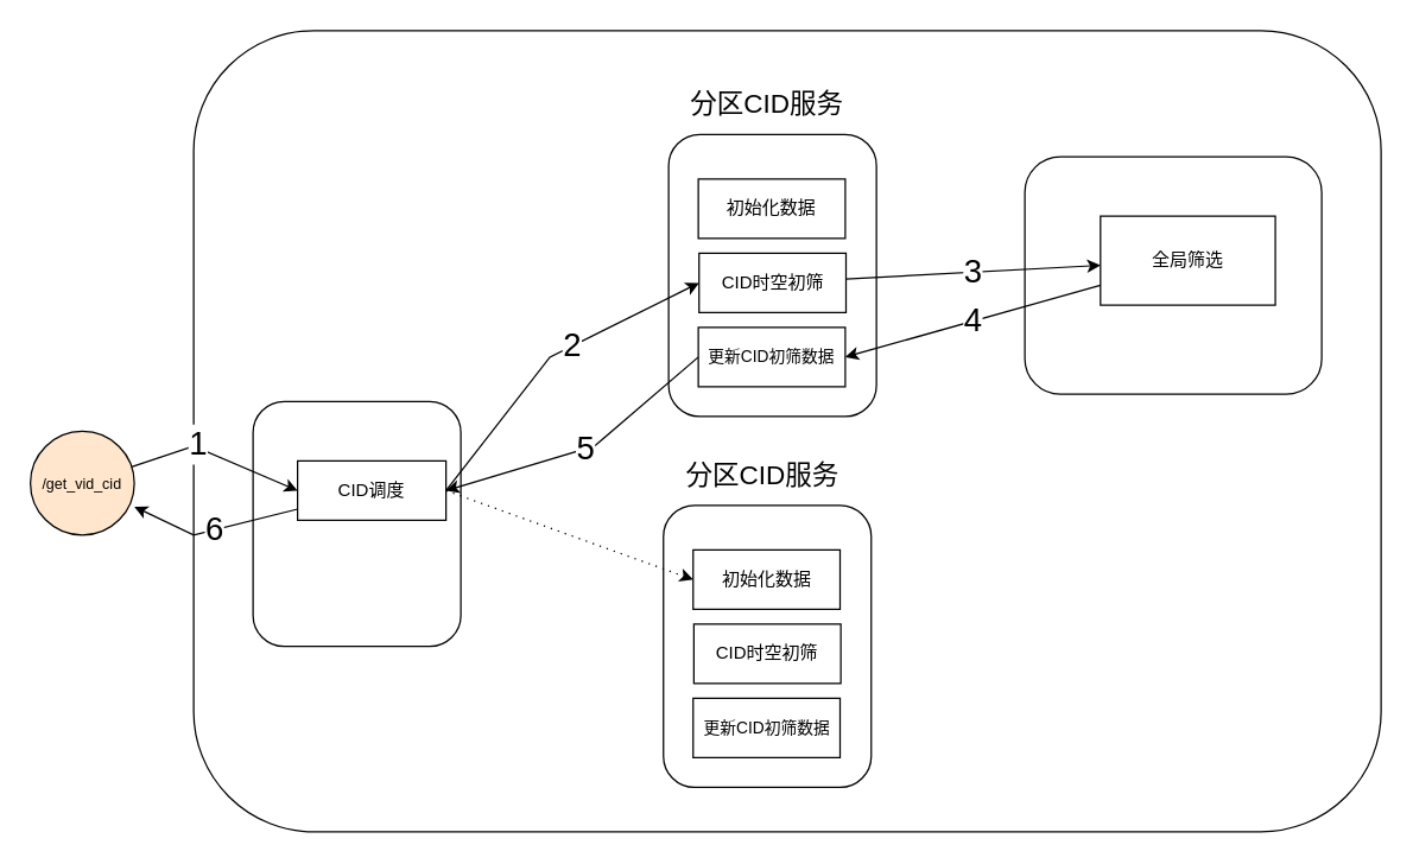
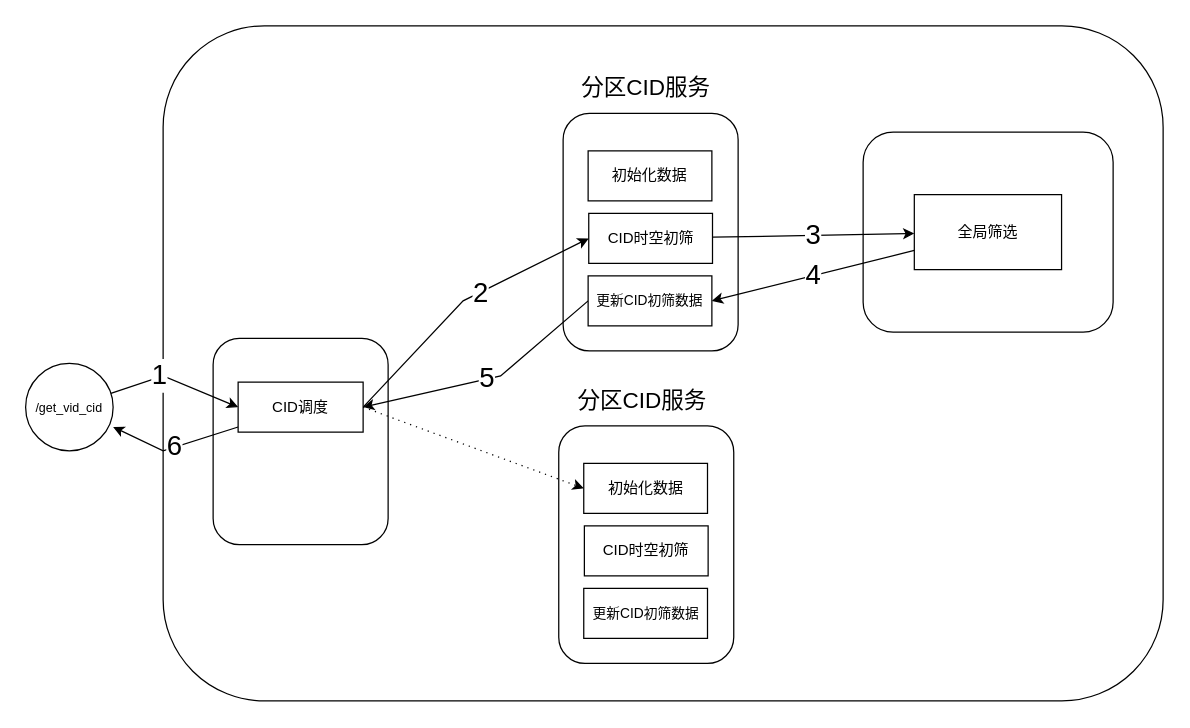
  <mxCell id="0" />
  <mxCell id="1" parent="0" />
  <mxCell id="2" value="" style="rounded=1;whiteSpace=wrap;html=1;fontSize=22;" parent="1" vertex="1"><mxGeometry x="130" y="20" width="800" height="540" as="geometry" /></mxCell>
  <mxCell id="3" value="" style="rounded=1;whiteSpace=wrap;html=1;fontSize=12;" parent="1" vertex="1"><mxGeometry x="170" y="270" width="140" height="165" as="geometry" /></mxCell>
  <mxCell id="4" value="" style="rounded=1;whiteSpace=wrap;html=1;fontSize=12;" parent="1" vertex="1"><mxGeometry x="690" y="105" width="200" height="160" as="geometry" /></mxCell>
- <mxCell id="5" value="全局筛选" style="rounded=0;whiteSpace=wrap;html=1;fontFamily=Helvetica;labelBackgroundColor=none;" parent="1" vertex="1"><mxGeometry x="740.954" y="145" width="117.798" height="60" as="geometry" /></mxCell>
+ <mxCell id="5" value="全局筛选" style="rounded=0;whiteSpace=wrap;html=1;fontFamily=Helvetica;labelBackgroundColor=none;" parent="1" vertex="1"><mxGeometry x="730.954" y="155" width="117.798" height="60" as="geometry" /></mxCell>
  <mxCell id="6" value="分区CID服务" style="text;html=1;strokeColor=none;fillColor=none;align=center;verticalAlign=middle;whiteSpace=wrap;rounded=0;fontSize=18;" parent="1" vertex="1"><mxGeometry x="464" y="60" width="105" height="20" as="geometry" /></mxCell>
  <mxCell id="7" style="edgeStyle=none;rounded=0;orthogonalLoop=1;jettySize=auto;html=1;entryX=0;entryY=0.5;entryDx=0;entryDy=0;" parent="1" source="9" target="20" edge="1"><mxGeometry relative="1" as="geometry"><Array as="points"><mxPoint x="130" y="300" /></Array></mxGeometry></mxCell>
  <mxCell id="8" value="1" style="text;html=1;resizable=0;points=[];align=center;verticalAlign=middle;labelBackgroundColor=#ffffff;fontSize=22;" parent="7" vertex="1" connectable="0"><mxGeometry x="-0.242" y="2" relative="1" as="geometry"><mxPoint as="offset" /></mxGeometry></mxCell>
- <mxCell id="9" value="/get_vid_cid" style="ellipse;whiteSpace=wrap;html=1;aspect=fixed;fontSize=10;fillColor=#ffe6cc;" parent="1" vertex="1"><mxGeometry x="20" y="290" width="70" height="70" as="geometry" /></mxCell>
+ <mxCell id="9" value="/get_vid_cid" style="ellipse;whiteSpace=wrap;html=1;aspect=fixed;fontSize=10;" parent="1" vertex="1"><mxGeometry x="20" y="290" width="70" height="70" as="geometry" /></mxCell>
  <mxCell id="10" value="" style="rounded=1;whiteSpace=wrap;html=1;fontSize=12;" parent="1" vertex="1"><mxGeometry x="450" y="90" width="140" height="190" as="geometry" /></mxCell>
  <mxCell id="11" value="CID时空初筛&lt;br&gt;" style="rounded=0;whiteSpace=wrap;html=1;" parent="1" vertex="1"><mxGeometry x="470.5" y="170" width="99" height="40" as="geometry" /></mxCell>
  <mxCell id="12" value="5" style="edgeStyle=none;rounded=0;orthogonalLoop=1;jettySize=auto;html=1;entryX=1;entryY=0.5;entryDx=0;entryDy=0;fontSize=22;exitX=0;exitY=0.5;exitDx=0;exitDy=0;" parent="1" source="13" target="20" edge="1"><mxGeometry relative="1" as="geometry"><Array as="points"><mxPoint x="400" y="300" /></Array></mxGeometry></mxCell>
  <mxCell id="13" value="&lt;font style=&quot;font-size: 11px&quot;&gt;更新CID初筛数据&lt;/font&gt;&lt;br style=&quot;font-size: 2px&quot;&gt;" style="rounded=0;whiteSpace=wrap;html=1;fontSize=2;" parent="1" vertex="1"><mxGeometry x="470" y="220" width="99" height="40" as="geometry" /></mxCell>
  <mxCell id="14" value="3" style="rounded=0;orthogonalLoop=1;jettySize=auto;html=1;fontSize=22;" parent="1" source="11" target="5" edge="1"><mxGeometry relative="1" as="geometry" /></mxCell>
  <mxCell id="15" value="4" style="rounded=0;orthogonalLoop=1;jettySize=auto;html=1;fontSize=22;entryX=1;entryY=0.5;entryDx=0;entryDy=0;" parent="1" source="5" target="13" edge="1"><mxGeometry relative="1" as="geometry"><mxPoint x="578.752" y="231.568" as="targetPoint" /></mxGeometry></mxCell>
  <mxCell id="16" value="初始化数据" style="rounded=0;whiteSpace=wrap;html=1;" parent="1" vertex="1"><mxGeometry x="470" y="120" width="99" height="40" as="geometry" /></mxCell>
  <mxCell id="17" style="edgeStyle=none;rounded=0;orthogonalLoop=1;jettySize=auto;html=1;exitX=1;exitY=0.5;exitDx=0;exitDy=0;entryX=0;entryY=0.5;entryDx=0;entryDy=0;fontSize=22;" parent="1" source="20" target="11" edge="1"><mxGeometry relative="1" as="geometry"><Array as="points"><mxPoint x="370" y="240" /></Array></mxGeometry></mxCell>
  <mxCell id="18" value="&lt;font style=&quot;font-size: 22px&quot;&gt;2&lt;/font&gt;" style="text;html=1;resizable=0;points=[];align=center;verticalAlign=middle;labelBackgroundColor=#ffffff;" parent="17" vertex="1" connectable="0"><mxGeometry x="0.151" relative="1" as="geometry"><mxPoint as="offset" /></mxGeometry></mxCell>
  <mxCell id="19" value="6" style="edgeStyle=none;rounded=0;orthogonalLoop=1;jettySize=auto;html=1;entryX=1;entryY=0.726;entryDx=0;entryDy=0;entryPerimeter=0;fontSize=22;" parent="1" source="20" target="9" edge="1"><mxGeometry relative="1" as="geometry"><Array as="points"><mxPoint x="130" y="360" /></Array></mxGeometry></mxCell>
- <mxCell id="20" value="CID调度" style="rounded=0;whiteSpace=wrap;html=1;" parent="1" vertex="1"><mxGeometry x="200" y="310" width="100" height="40" as="geometry" /></mxCell>
+ <mxCell id="20" value="CID调度" style="rounded=0;whiteSpace=wrap;html=1;" parent="1" vertex="1"><mxGeometry x="190" y="305" width="100" height="40" as="geometry" /></mxCell>
  <mxCell id="21" value="" style="rounded=1;whiteSpace=wrap;html=1;fontSize=12;" parent="1" vertex="1"><mxGeometry x="446.5" y="340" width="140" height="190" as="geometry" /></mxCell>
  <mxCell id="22" value="分区CID服务" style="text;html=1;strokeColor=none;fillColor=none;align=center;verticalAlign=middle;whiteSpace=wrap;rounded=0;fontSize=18;" parent="1" vertex="1"><mxGeometry x="460.5" y="310" width="105" height="20" as="geometry" /></mxCell>
  <mxCell id="23" value="初始化数据" style="rounded=0;whiteSpace=wrap;html=1;" parent="1" vertex="1"><mxGeometry x="466.5" y="370" width="99" height="40" as="geometry" /></mxCell>
  <mxCell id="24" value="CID时空初筛&lt;br&gt;" style="rounded=0;whiteSpace=wrap;html=1;" parent="1" vertex="1"><mxGeometry x="467" y="420" width="99" height="40" as="geometry" /></mxCell>
  <mxCell id="25" value="&lt;font style=&quot;font-size: 11px&quot;&gt;更新CID初筛数据&lt;/font&gt;&lt;br style=&quot;font-size: 2px&quot;&gt;" style="rounded=0;whiteSpace=wrap;html=1;fontSize=2;" parent="1" vertex="1"><mxGeometry x="466.5" y="470" width="99" height="40" as="geometry" /></mxCell>
  <mxCell id="26" style="edgeStyle=none;rounded=0;orthogonalLoop=1;jettySize=auto;html=1;exitX=1;exitY=0.5;exitDx=0;exitDy=0;entryX=0;entryY=0.5;entryDx=0;entryDy=0;dashed=1;dashPattern=1 4;" parent="1" source="20" target="23" edge="1"><mxGeometry relative="1" as="geometry"><mxPoint x="300.103" y="335.103" as="sourcePoint" /><mxPoint x="480.793" y="199.931" as="targetPoint" /></mxGeometry></mxCell>
